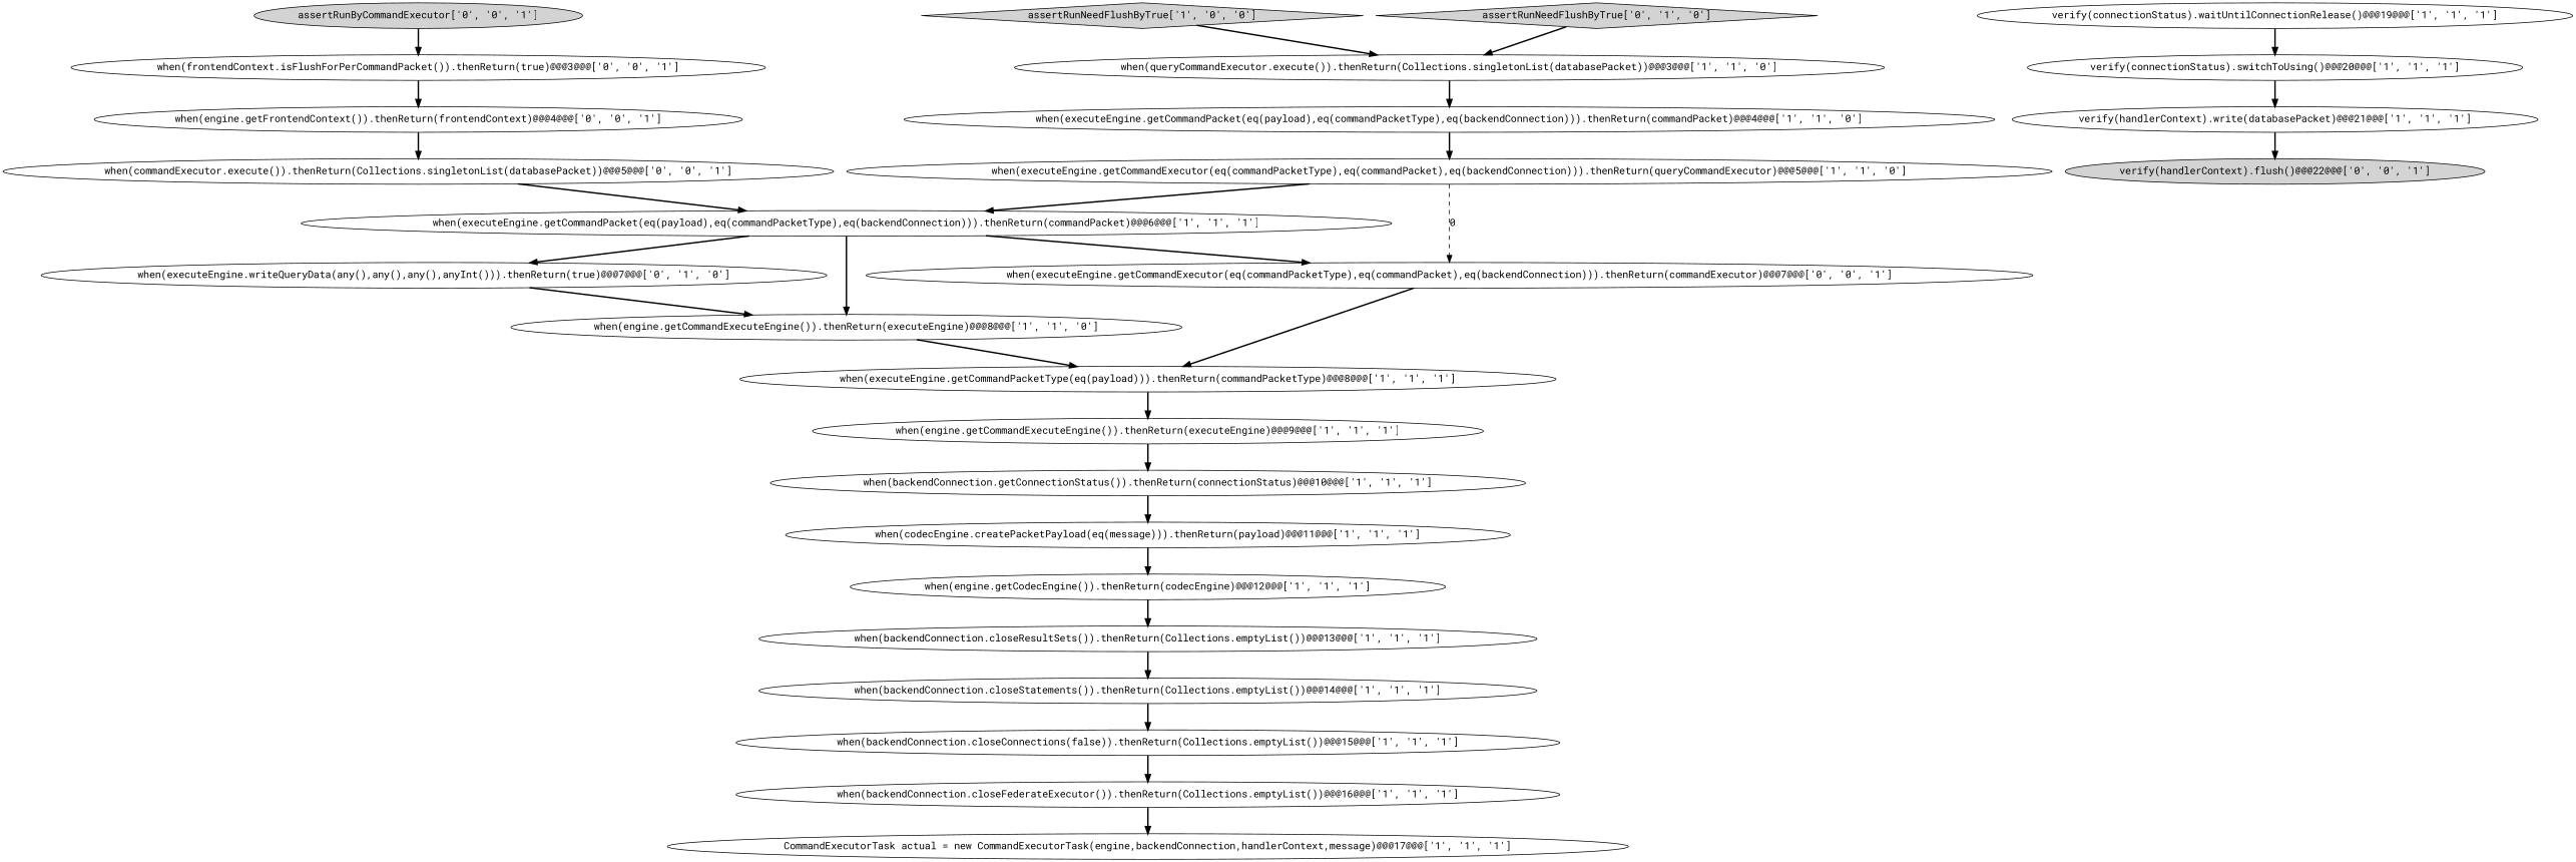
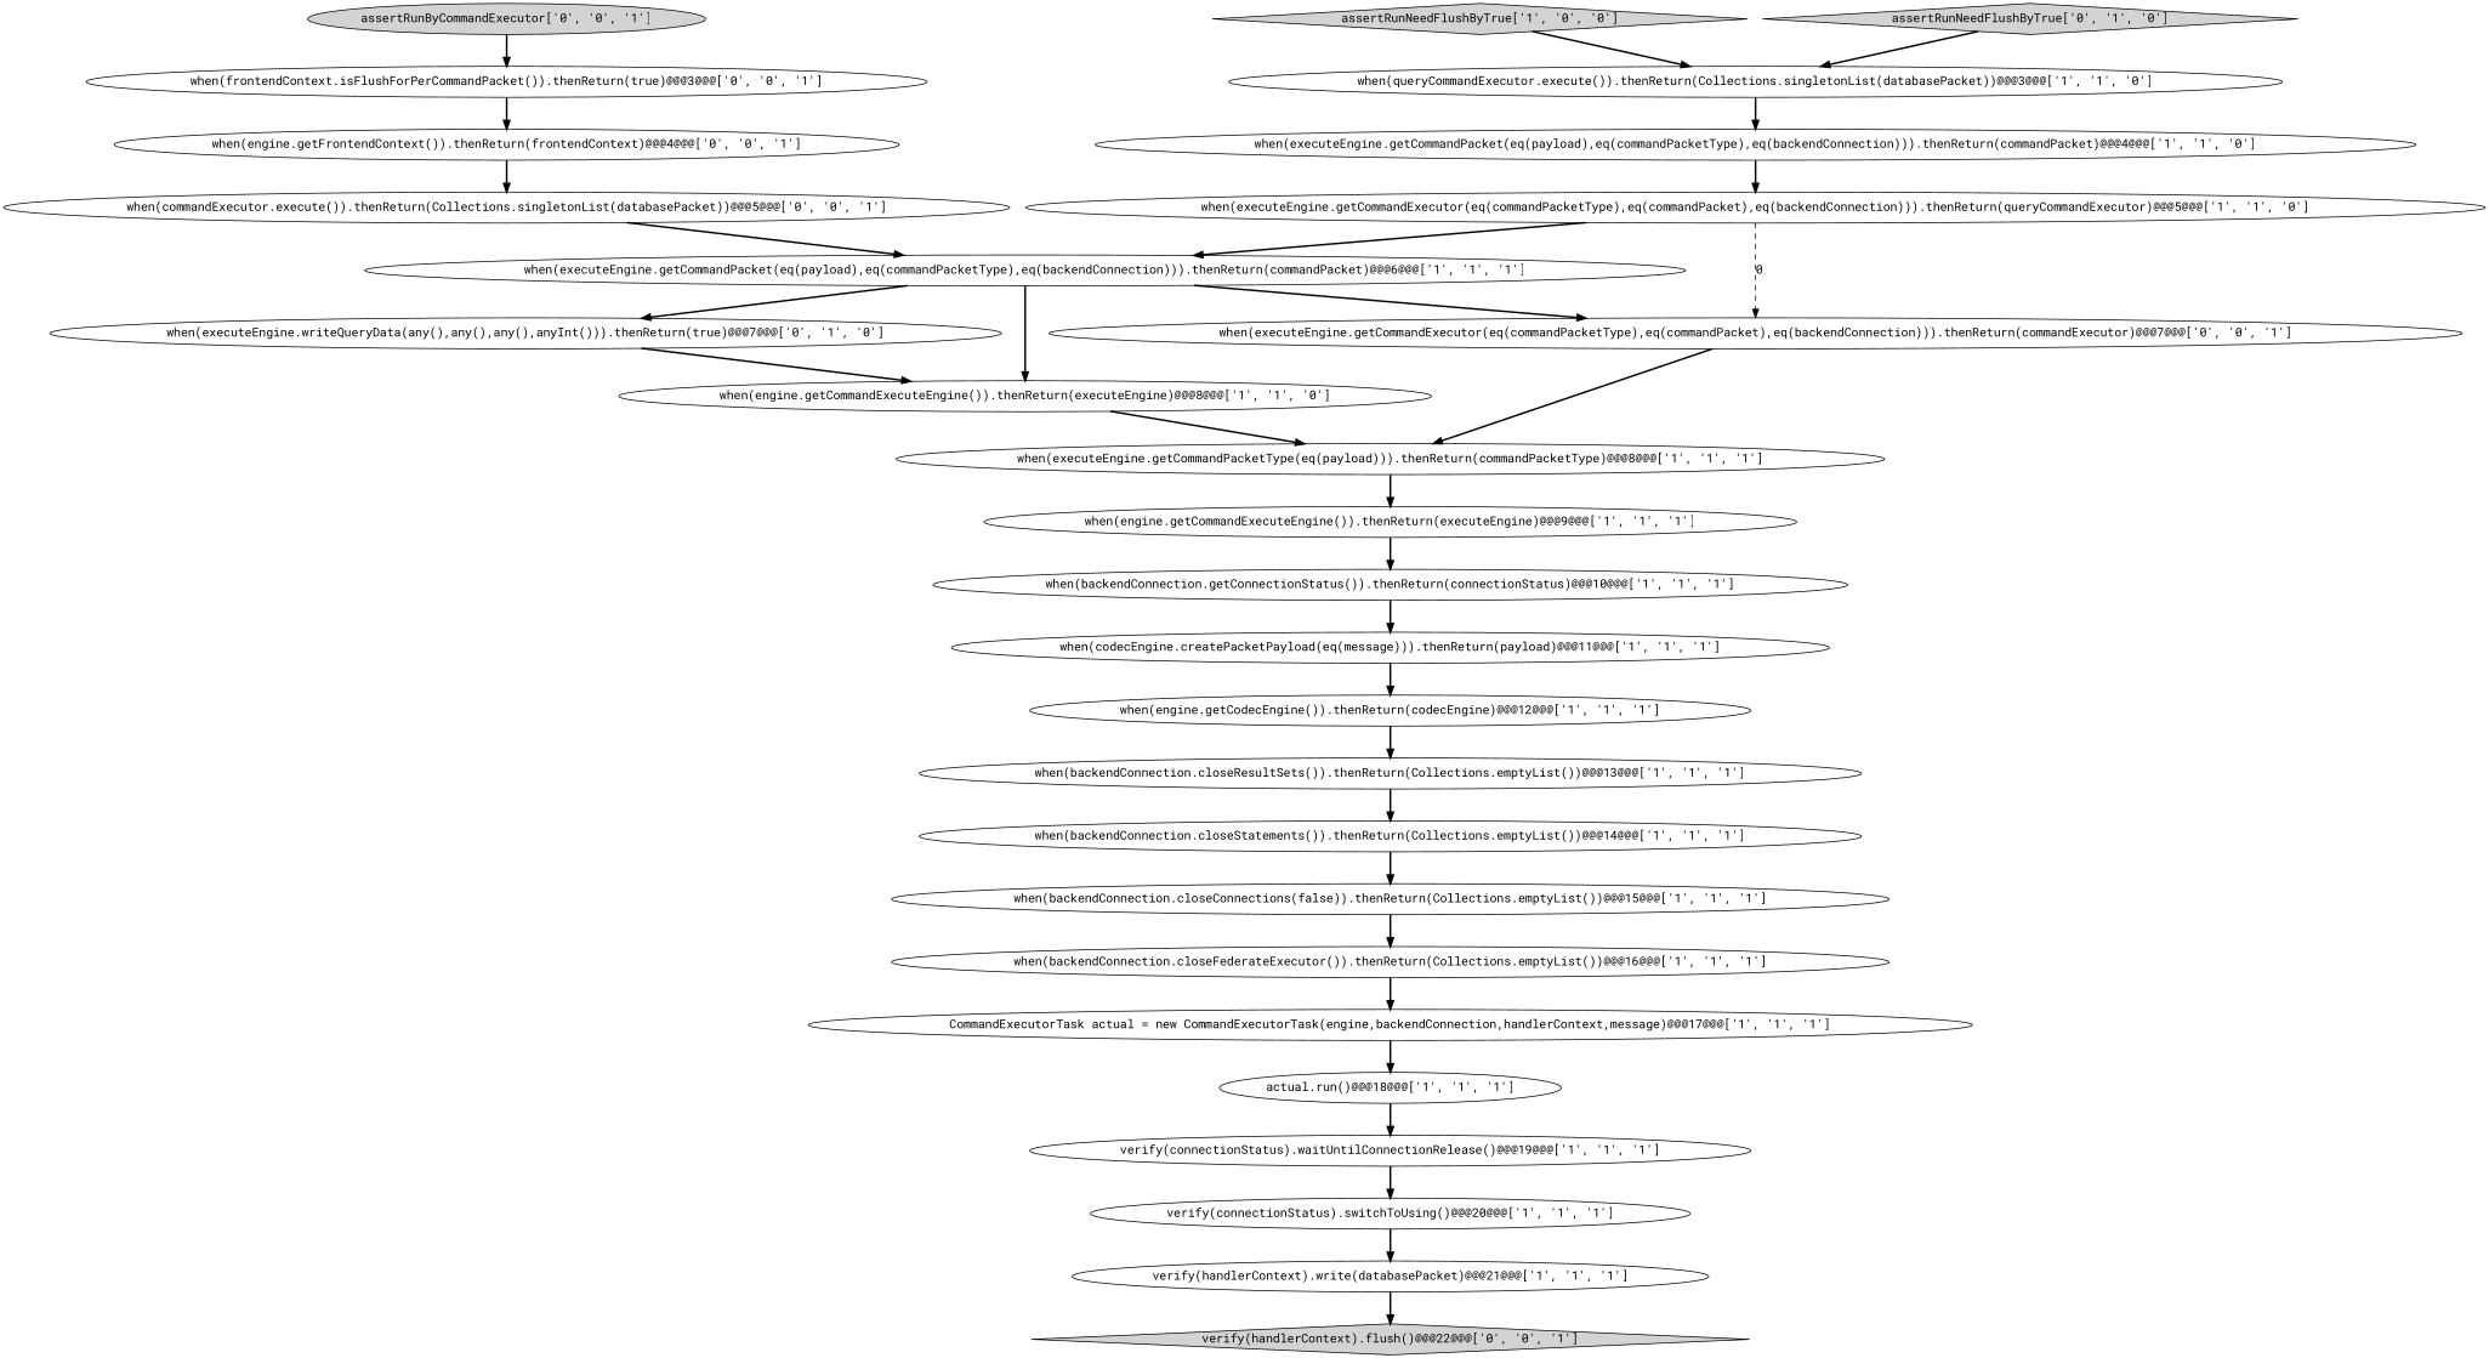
  digraph {
    fontname="Roboto Mono"
    node [fillcolor=white fontname="Roboto Mono" shape=ellipse style=filled]
    edge [fontname="Roboto Mono" style=bold]
    n1 [label="when(engine.getCommandExecuteEngine()).thenReturn(executeEngine)@@@8@@@['1', '1', '0']"]
    n2 [label="when(executeEngine.getCommandPacketType(eq(payload))).thenReturn(commandPacketType)@@@8@@@['1', '1', '1']"]
    n3 [label="when(engine.getCommandExecuteEngine()).thenReturn(executeEngine)@@@9@@@['1', '1', '1']"]
    n4 [label="when(backendConnection.closeStatements()).thenReturn(Collections.emptyList())@@@14@@@['1', '1', '1']"]
    n5 [label="when(backendConnection.closeConnections(false)).thenReturn(Collections.emptyList())@@@15@@@['1', '1', '1']"]
    n6 [label="when(backendConnection.closeFederateExecutor()).thenReturn(Collections.emptyList())@@@16@@@['1', '1', '1']"]
    n7 [label="CommandExecutorTask actual = new CommandExecutorTask(engine,backendConnection,handlerContext,message)@@@17@@@['1', '1', '1']"]
+   n8 [label="actual.run()@@@18@@@['1', '1', '1']"]
    n9 [label="verify(handlerContext).write(databasePacket)@@@21@@@['1', '1', '1']"]
-   n10 [fillcolor=lightgray label="verify(handlerContext).flush()@@@22@@@['0', '0', '1']"]
+   n10 [fillcolor=lightgray label="verify(handlerContext).flush()@@@22@@@['0', '0', '1']" shape=diamond]
    n11 [fillcolor=lightgray label="assertRunNeedFlushByTrue['0', '1', '0']" shape=diamond]
    n12 [label="when(queryCommandExecutor.execute()).thenReturn(Collections.singletonList(databasePacket))@@@3@@@['1', '1', '0']"]
    n13 [label="when(executeEngine.getCommandPacket(eq(payload),eq(commandPacketType),eq(backendConnection))).thenReturn(commandPacket)@@@4@@@['1', '1', '0']"]
    n14 [label="when(backendConnection.getConnectionStatus()).thenReturn(connectionStatus)@@@10@@@['1', '1', '1']"]
    n15 [label="verify(connectionStatus).waitUntilConnectionRelease()@@@19@@@['1', '1', '1']"]
    n16 [label="verify(connectionStatus).switchToUsing()@@@20@@@['1', '1', '1']"]
    n17 [label="when(codecEngine.createPacketPayload(eq(message))).thenReturn(payload)@@@11@@@['1', '1', '1']"]
    n18 [label="when(engine.getCodecEngine()).thenReturn(codecEngine)@@@12@@@['1', '1', '1']"]
    n19 [label="when(backendConnection.closeResultSets()).thenReturn(Collections.emptyList())@@@13@@@['1', '1', '1']"]
    n20 [label="when(frontendContext.isFlushForPerCommandPacket()).thenReturn(true)@@@3@@@['0', '0', '1']"]
    n21 [label="when(engine.getFrontendContext()).thenReturn(frontendContext)@@@4@@@['0', '0', '1']"]
    n22 [label="when(commandExecutor.execute()).thenReturn(Collections.singletonList(databasePacket))@@@5@@@['0', '0', '1']"]
    n23 [label="when(executeEngine.getCommandPacket(eq(payload),eq(commandPacketType),eq(backendConnection))).thenReturn(commandPacket)@@@6@@@['1', '1', '1']"]
    n24 [label="when(executeEngine.getCommandExecutor(eq(commandPacketType),eq(commandPacket),eq(backendConnection))).thenReturn(commandExecutor)@@@7@@@['0', '0', '1']"]
    n25 [label="when(executeEngine.writeQueryData(any(),any(),any(),anyInt())).thenReturn(true)@@@7@@@['0', '1', '0']"]
    n26 [label="when(executeEngine.getCommandExecutor(eq(commandPacketType),eq(commandPacket),eq(backendConnection))).thenReturn(queryCommandExecutor)@@@5@@@['1', '1', '0']"]
    n27 [fillcolor=lightgray label="assertRunByCommandExecutor['0', '0', '1']"]
    n28 [fillcolor=lightgray label="assertRunNeedFlushByTrue['1', '0', '0']" shape=diamond]
    n1 -> n2
    n2 -> n3
    n3 -> n14
    n4 -> n5
    n5 -> n6
    n6 -> n7
+   n7 -> n8
+   n8 -> n15
    n9 -> n10
    n11 -> n12
    n12 -> n13
    n13 -> n26
    n14 -> n17
    n15 -> n16
    n16 -> n9
    n17 -> n18
    n18 -> n19
    n19 -> n4
    n20 -> n21
    n21 -> n22
    n22 -> n23
    n23 -> n1
    n23 -> n24
    n23 -> n25
    n24 -> n2
    n25 -> n1
    n26 -> n23
    n26 -> n24 [label=0 style=dashed]
    n27 -> n20
    n28 -> n12
  }
